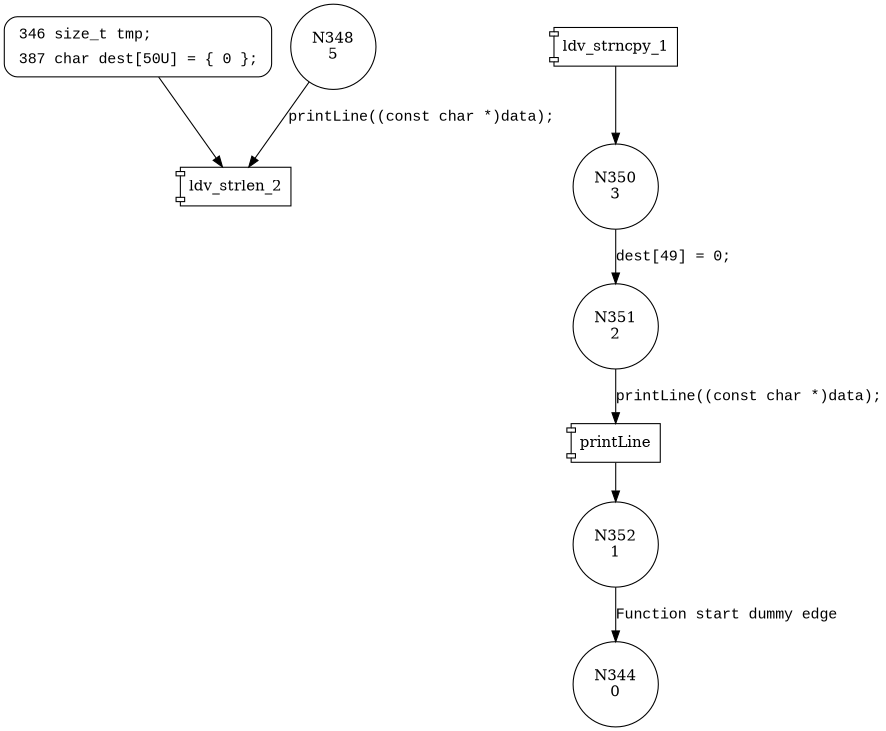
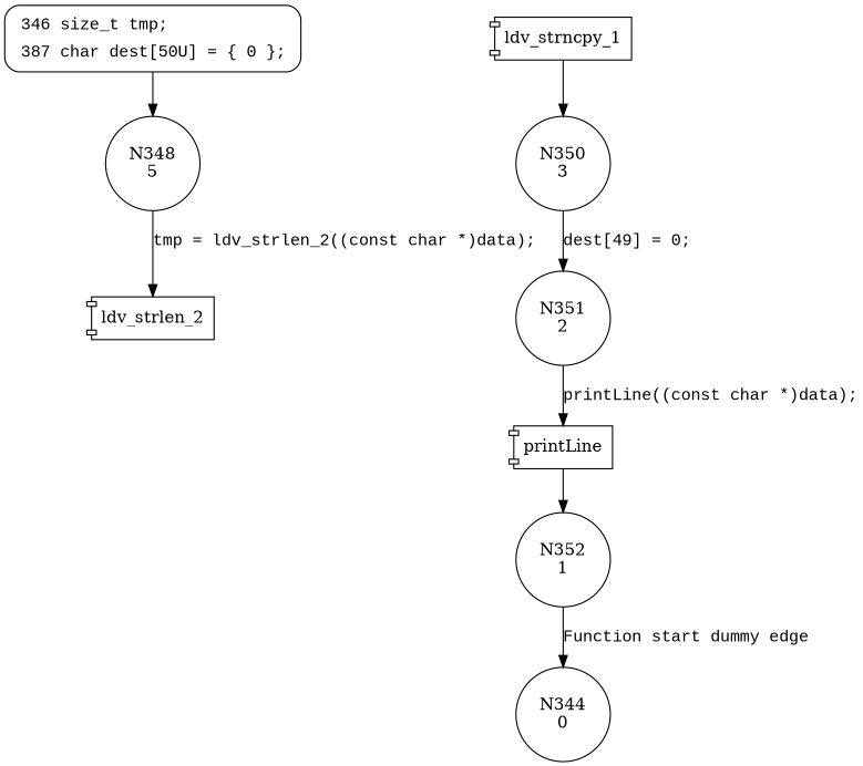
  digraph {
    node [shape=circle]
    edge [fontname="Courier New"]
    n1 [fillcolor=white fontname="Courier New" label=<<table border="0" cellborder="0" cellpadding="3" bgcolor="white"><tr><td align="right">346</td><td align="left">size_t tmp;</td></tr><tr><td align="right">387</td><td align="left">char dest[50U] = &#123; 0 &#125;;</td></tr></table>> penwidth=1 shape=Mrecord style="filled,bold"]
    n2 [label="N348\n5"]
    n3 [label=ldv_strlen_2 shape=component]
    n4 [label=ldv_strncpy_1 shape=component]
    n5 [label="N350\n3"]
    n6 [label="N351\n2"]
    n7 [label=printLine shape=component]
    n8 [label="N352\n1"]
    n9 [label="N344\n0"]
-   n1 -> n3 [fontname=""]
-   n2 -> n3 [label="printLine((const char *)data);"]
+   n1 -> n2 [fontname=""]
+   n2 -> n3 [label="tmp = ldv_strlen_2((const char *)data);"]
    n4 -> n5
    n5 -> n6 [label="dest[49] = 0;"]
    n6 -> n7 [label="printLine((const char *)data);"]
    n7 -> n8
    n8 -> n9 [label="Function start dummy edge"]
  }
